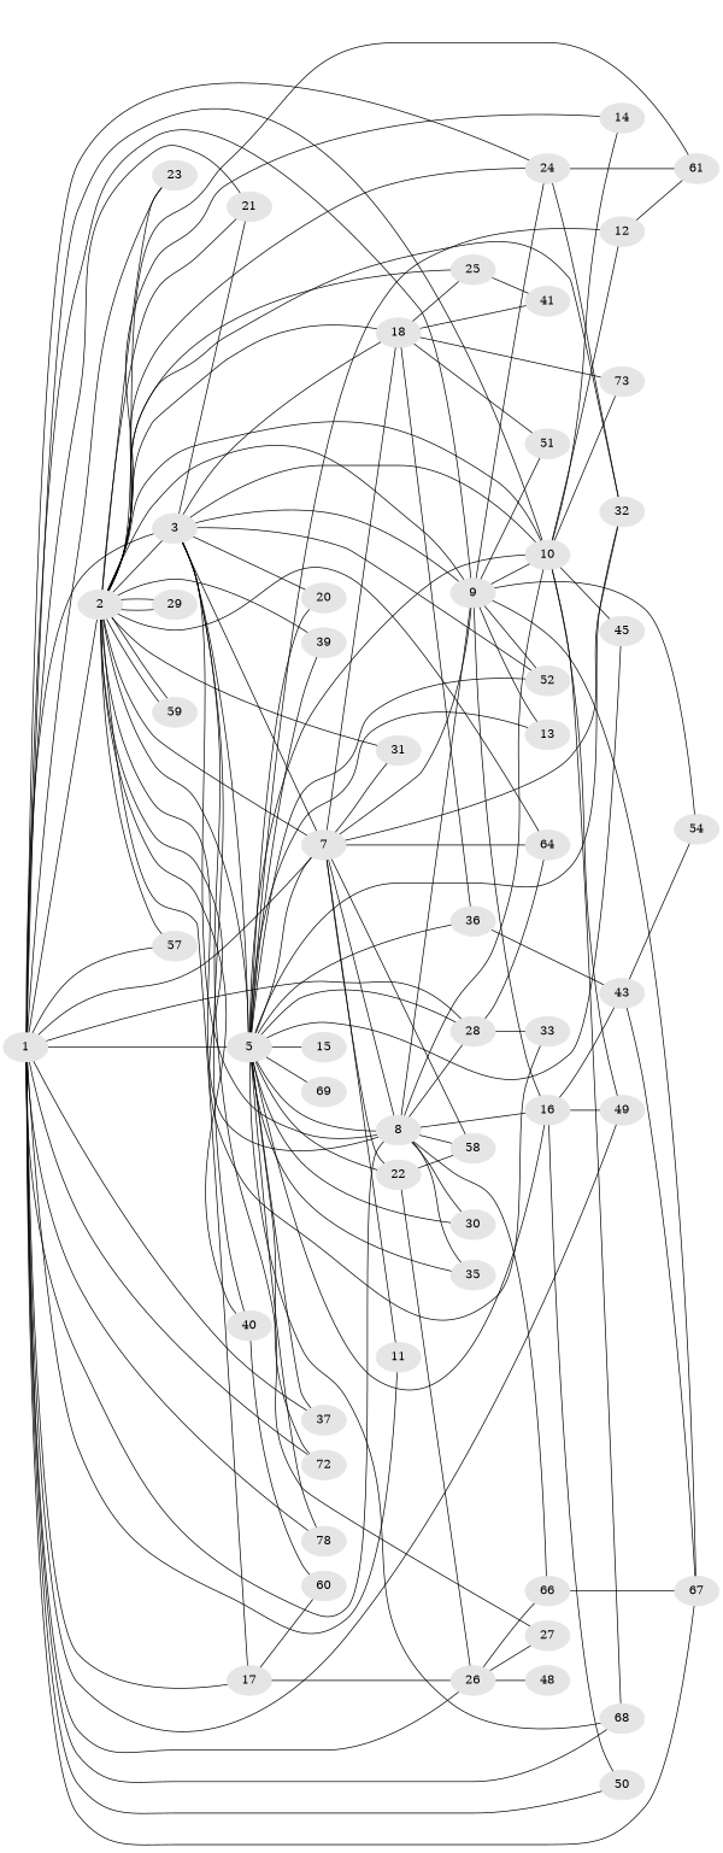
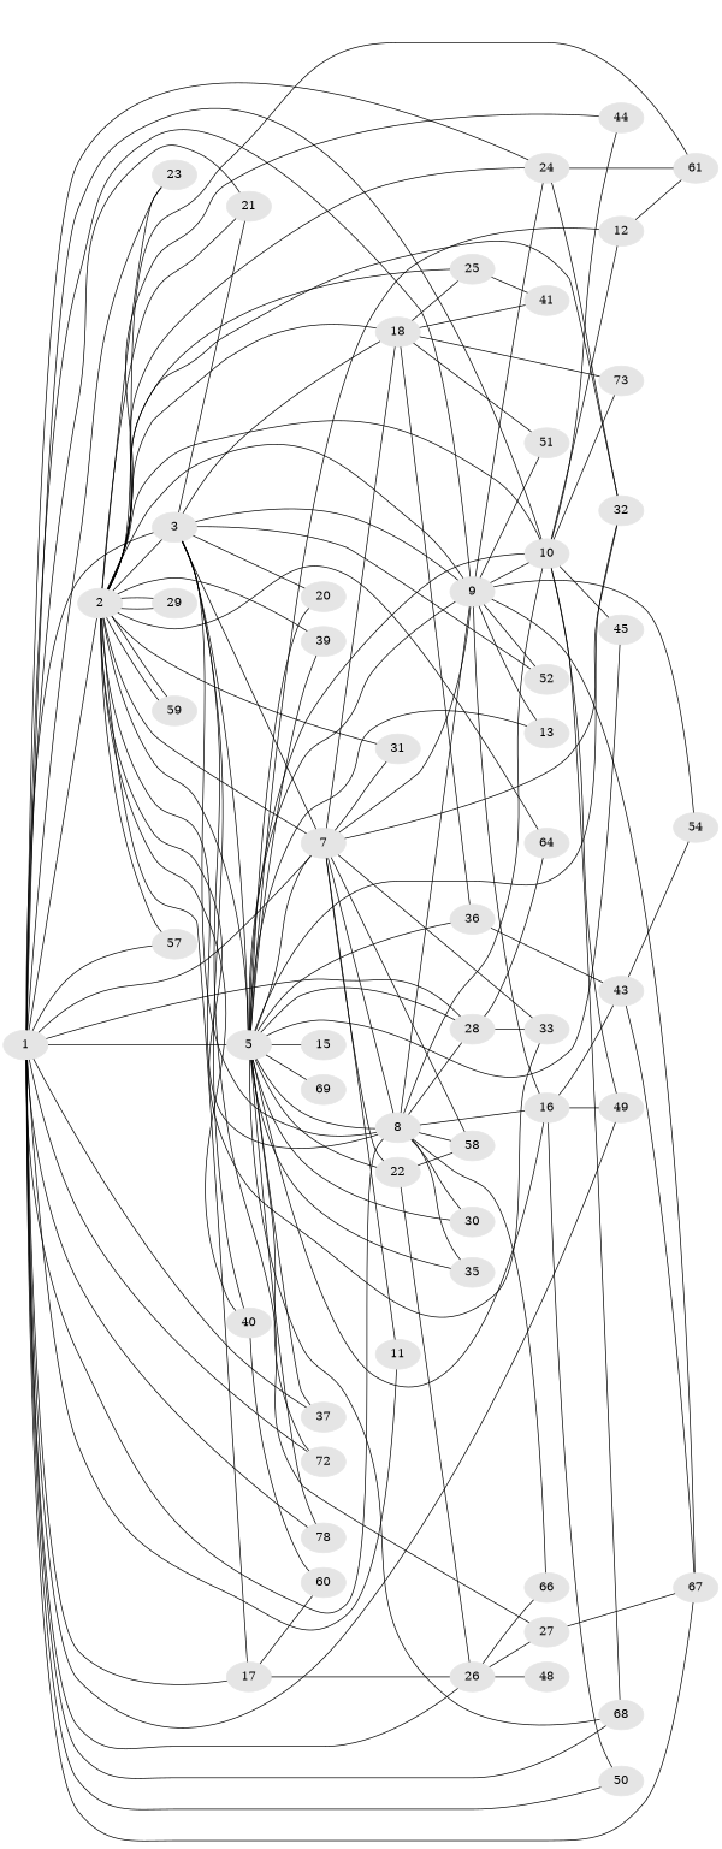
  graph {
    rankdir=LR
    node [color=gray90 style=filled]
    1 [super="+4"]
    2 [super="+44"]
    3 [super="+19"]
    5 [super="+6"]
    7 [super="+63"]
    8 [super="+65"]
    9 [super="+47"]
    10 [super="+42"]
    11
    17 [super="+53"]
    21 [super="+56"]
    23
    24
    26 [super="+38"]
    28 [super="+62"]
    37
    49
    50
    57
    67 [super="+75"]
    68 [super="+74"]
    72
    78
-   14
+   14 [label=44]
    18 [super="+55"]
    25
    29
    31
    32 [super="+34"]
    33
    39
    40
    59
    61 [super="+77"]
    64 [super="+76"]
    20
    27
    52
    12
    13
    15
    16 [super="+46"]
    22
    30
    35
    36
    45
    69
    58 [super="+71"]
    66
    51
    54
    73
    60
    48
    41
    43 [super="+70"]
    1 -- 2 [weight=2]
    1 -- 3 [weight=2]
    1 -- 5 [weight=4]
    1 -- 7 [weight=2]
    1 -- 8 [weight=2]
    1 -- 9 [weight=2]
    1 -- 10 [weight=2]
    1 -- 11
    1 -- 17
    1 -- 21
    1 -- 23
    1 -- 24
    1 -- 26 [weight=2]
    1 -- 28
    1 -- 37
    1 -- 49
    1 -- 50
    1 -- 57
    1 -- 67
    1 -- 68
    1 -- 72
    1 -- 78
    2 -- 3
    2 -- 5 [weight=2]
    2 -- 7
    2 -- 8
    2 -- 9
    2 -- 10
    2 -- 17
    2 -- 21
    2 -- 23
    2 -- 24
    2 -- 57
    2 -- 14
    2 -- 18 [weight=2]
    2 -- 25
    2 -- 29
    2 -- 29
    2 -- 31
    2 -- 32
    2 -- 33
    2 -- 39
    2 -- 40
    2 -- 59
    2 -- 59
    2 -- 61
    2 -- 64
    3 -- 5 [weight=3]
    3 -- 7
    3 -- 8
    3 -- 9
-   3 -- 10
    3 -- 21
    3 -- 18
    3 -- 40
    3 -- 20
    3 -- 27
    3 -- 52
    5 -- 7 [weight=2]
    5 -- 8 [weight=2]
-   5 -- 52 [weight=2]
+   5 -- 9 [weight=2]
    5 -- 10 [weight=2]
    5 -- 28
    5 -- 37
    5 -- 68
    5 -- 72
    5 -- 78
    5 -- 32
    5 -- 39
    5 -- 20
    5 -- 12
    5 -- 13
    5 -- 15 [weight=2]
    5 -- 16
    5 -- 22
    5 -- 30
    5 -- 35
    5 -- 36
    5 -- 45
    5 -- 69
    7 -- 8
    7 -- 9
    7 -- 11
    7 -- 18
    7 -- 31
    7 -- 32
-   7 -- 64
+   7 -- 33
    7 -- 22
    7 -- 58
    8 -- 9
    8 -- 10 [weight=3]
    8 -- 28
    8 -- 16
    8 -- 30
    8 -- 35
    8 -- 58
    8 -- 66
    9 -- 10
    9 -- 24
    9 -- 67
    9 -- 52
    9 -- 13
    9 -- 16
    9 -- 51
    9 -- 54
    10 -- 49
    10 -- 68
    10 -- 14
    10 -- 12
    10 -- 45
    10 -- 73
    17 -- 26
    17 -- 60
    24 -- 32
    24 -- 61
    26 -- 27
    26 -- 66
    26 -- 48
    28 -- 33
    28 -- 64
    18 -- 25
    18 -- 36
    18 -- 51
    18 -- 73
    18 -- 41
    25 -- 41
    40 -- 60
    12 -- 61
    16 -- 49
    16 -- 50
    16 -- 43
    22 -- 26
    22 -- 58
    36 -- 43
-   66 -- 67
+   27 -- 67
    43 -- 67
    43 -- 54
  }
